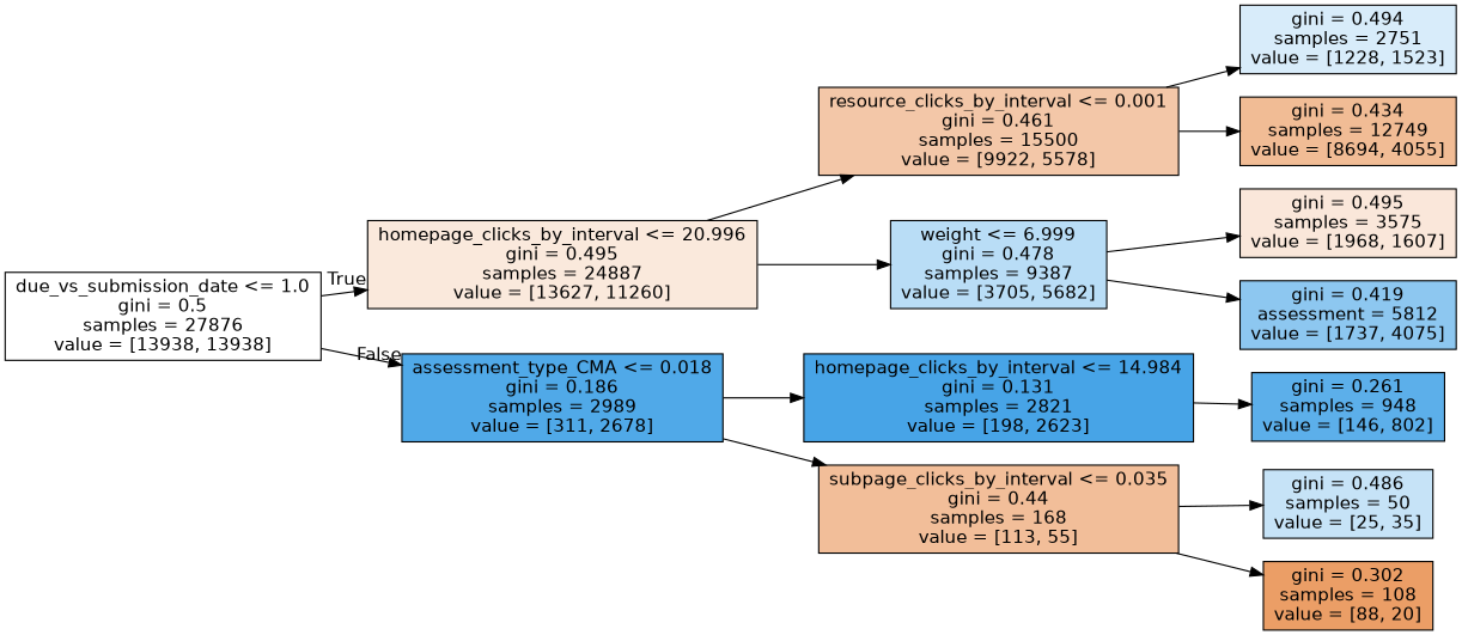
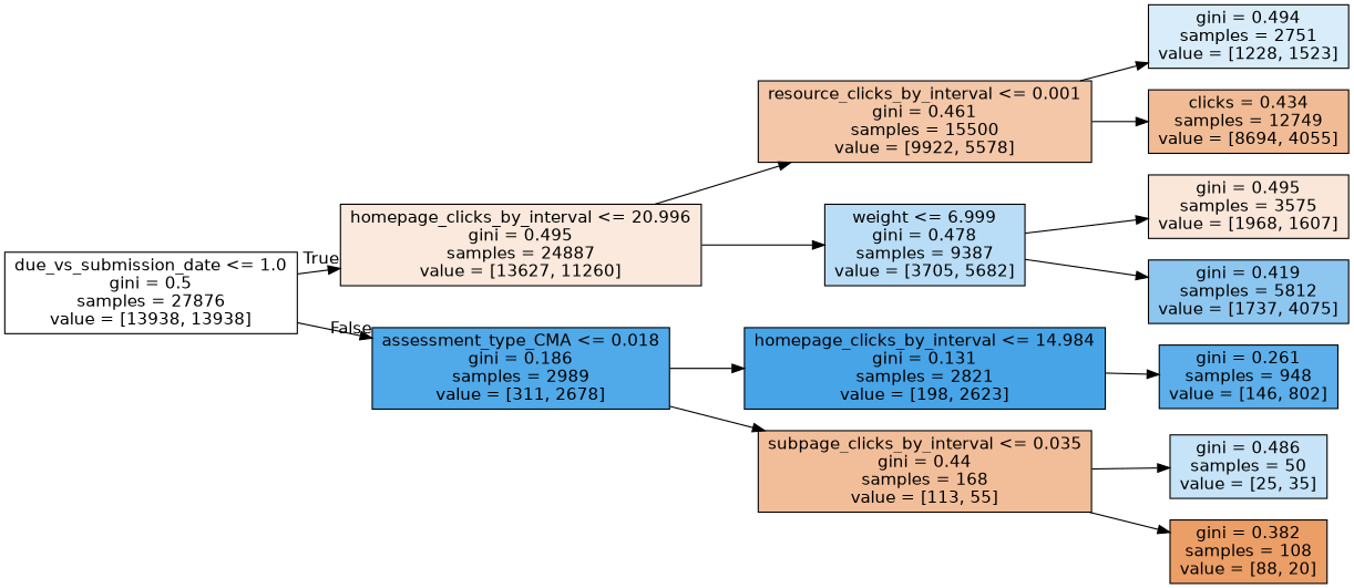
  digraph {
    fontname="DejaVu Sans"
    rankdir=LR
    node [color=black fontname="DejaVu Sans" shape=box style=filled]
    edge [fontname="DejaVu Sans"]
    n1 [fillcolor="#e5813900" label="due_vs_submission_date <= 1.0\ngini = 0.5\nsamples = 27876\nvalue = [13938, 13938]"]
    n2 [fillcolor="#e581392c" label="homepage_clicks_by_interval <= 20.996\ngini = 0.495\nsamples = 24887\nvalue = [13627, 11260]"]
    n3 [fillcolor="#399de5e1" label="assessment_type_CMA <= 0.018\ngini = 0.186\nsamples = 2989\nvalue = [311, 2678]"]
    n4 [fillcolor="#e5813970" label="resource_clicks_by_interval <= 0.001\ngini = 0.461\nsamples = 15500\nvalue = [9922, 5578]"]
    n5 [fillcolor="#399de559" label="weight <= 6.999\ngini = 0.478\nsamples = 9387\nvalue = [3705, 5682]"]
    n6 [fillcolor="#399de5ec" label="homepage_clicks_by_interval <= 14.984\ngini = 0.131\nsamples = 2821\nvalue = [198, 2623]"]
    n7 [fillcolor="#e5813983" label="subpage_clicks_by_interval <= 0.035\ngini = 0.44\nsamples = 168\nvalue = [113, 55]"]
    n8 [fillcolor="#399de531" label="gini = 0.494\nsamples = 2751\nvalue = [1228, 1523]"]
-   n9 [fillcolor="#e5813988" label="gini = 0.434\nsamples = 12749\nvalue = [8694, 4055]"]
+   n9 [fillcolor="#e5813988" label="clicks = 0.434\nsamples = 12749\nvalue = [8694, 4055]"]
    n10 [fillcolor="#e581392f" label="gini = 0.495\nsamples = 3575\nvalue = [1968, 1607]"]
-   n11 [fillcolor="#399de592" label="gini = 0.419\nassessment = 5812\nvalue = [1737, 4075]"]
+   n11 [fillcolor="#399de592" label="gini = 0.419\nsamples = 5812\nvalue = [1737, 4075]"]
    n12 [fillcolor="#399de5d1" label="gini = 0.261\nsamples = 948\nvalue = [146, 802]"]
    n13 [fillcolor="#399de549" label="gini = 0.486\nsamples = 50\nvalue = [25, 35]"]
-   n14 [fillcolor="#e58139c5" label="gini = 0.302\nsamples = 108\nvalue = [88, 20]"]
+   n14 [fillcolor="#e58139c5" label="gini = 0.382\nsamples = 108\nvalue = [88, 20]"]
    n1 -> n2 [headlabel=True labelangle=45 labeldistance=2.5]
    n1 -> n3 [headlabel=False labelangle=-45 labeldistance=2.5]
    n2 -> n4
    n2 -> n5
    n3 -> n6
    n3 -> n7
    n4 -> n8
    n4 -> n9
    n5 -> n10
    n5 -> n11
    n6 -> n12
    n7 -> n13
    n7 -> n14
  }
